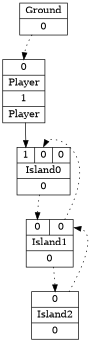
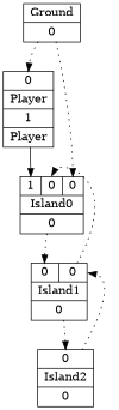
  digraph {
    node [shape=record]
    edge [headport=GroundP style=dotted]
    n1 [label="{{<GroundP>0}|{Player}|<PlayerOUT>1|{Player}}"]
    n2 [label="{{<Player>1|<Island1P>0|<GroundP>0}|{Island0}|<Island0OUT>0}"]
    n3 [label="{{Ground}|<GroundOUT>0}"]
    n4 [label="{{<Island0P>0|<Island2P>0}|{Island1}|<Island1OUT>0}"]
    n5 [label="{{<Island1P>0}|{Island2}|<Island2OUT>0}"]
    n1 -> n2 [headport=Player style=""]
    n2 -> n4 [headport=Island0P]
    n3 -> n1
+   n3 -> n2
    n4 -> n2 [headport=Island1P]
    n4 -> n5 [headport=Island1P]
    n5 -> n4 [headport=Island2P]
  }
